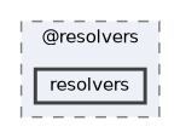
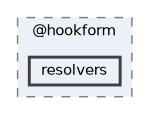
  digraph {
    compound=true
    n1 [color=grey25 fillcolor="#edf0f7" fontname=Helvetica fontsize=10 height=0.2 label=resolvers shape=box style="filled,bold" width=0.4]
    subgraph cluster_1 {
      bgcolor="#edf0f7"
      fontname=Helvetica
      fontsize=10
-     label="@resolvers"
+     label="@hookform"
      pencolor=grey50
      style="filled,dashed"
      n1
    }
  }
